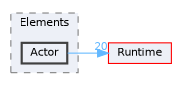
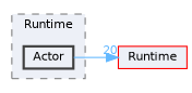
  digraph {
    compound=true
    rankdir=LR
    node [fillcolor="#edf0f7" fontname=Helvetica fontsize=10 shape=box]
    n1 [color=grey25 height=0.2 label=Actor style="filled,bold" width=0.4]
    n2 [color=red height=0.2 label=Runtime style=filled width=0.4]
    subgraph cluster_1 {
      bgcolor="#edf0f7"
      fontname=Helvetica
      fontsize=10
-     label=Elements
+     label=Runtime
      pencolor=grey50
      style="filled,dashed"
      n1
    }
    n1 -> n2 [color=steelblue1 fontcolor=steelblue1 fontname=Helvetica fontsize=10 headlabel=20 labeldistance=1.5 labelfontname=Helvetica labelfontsize=10]
  }
